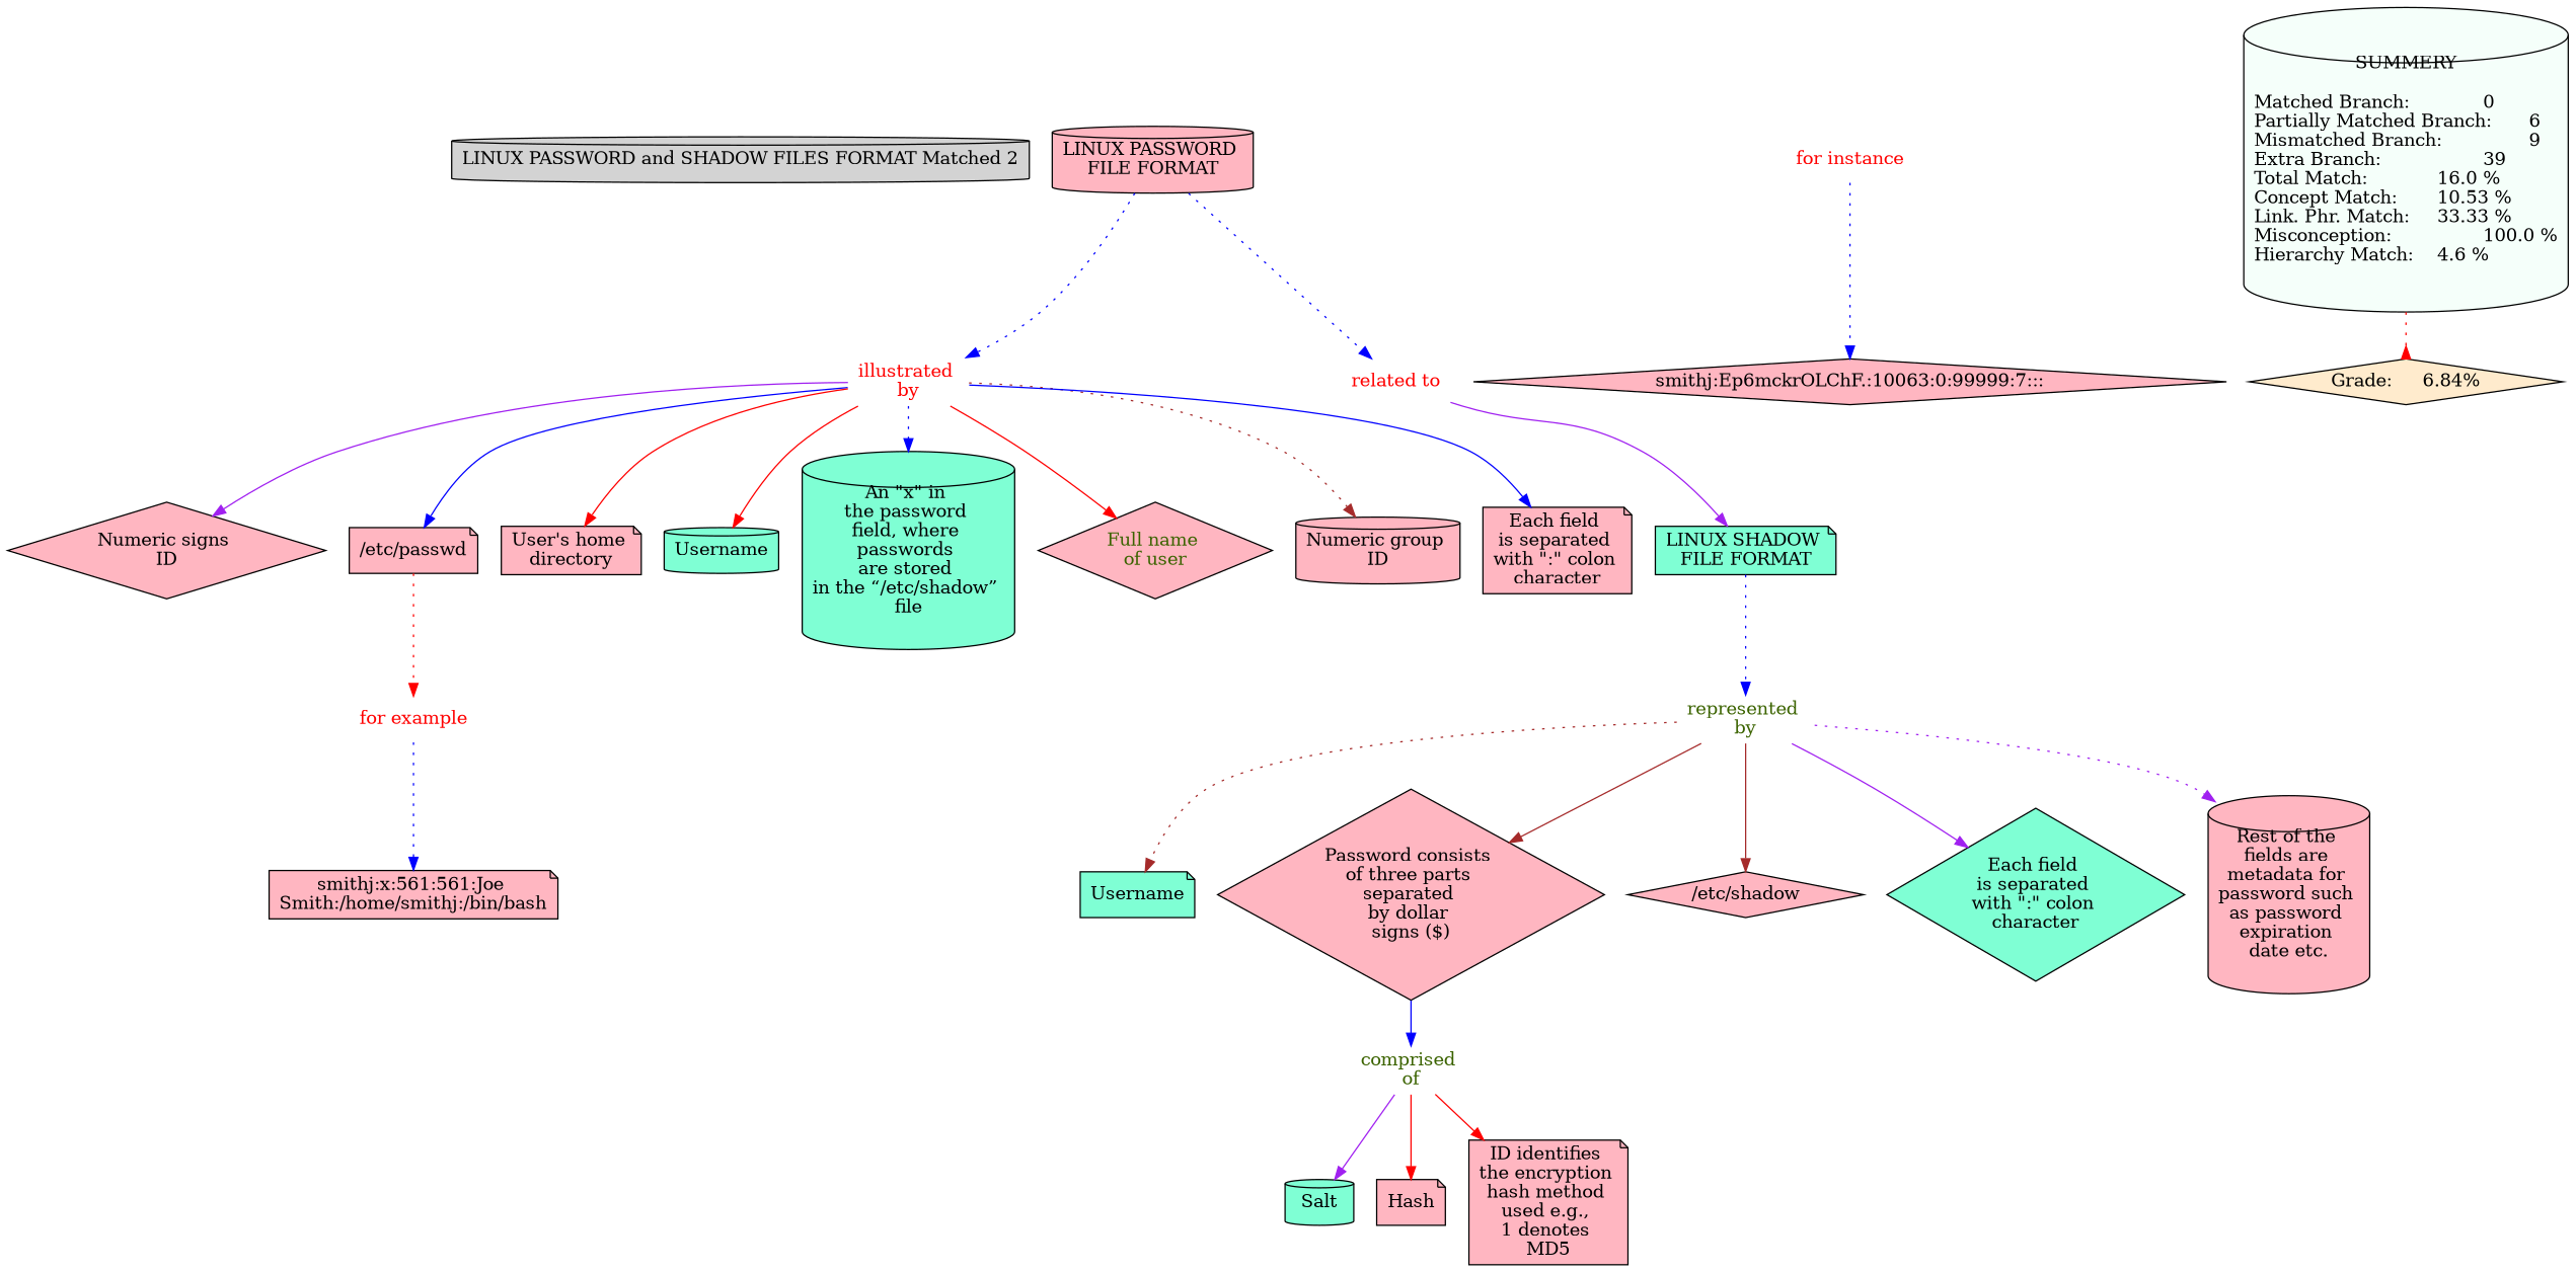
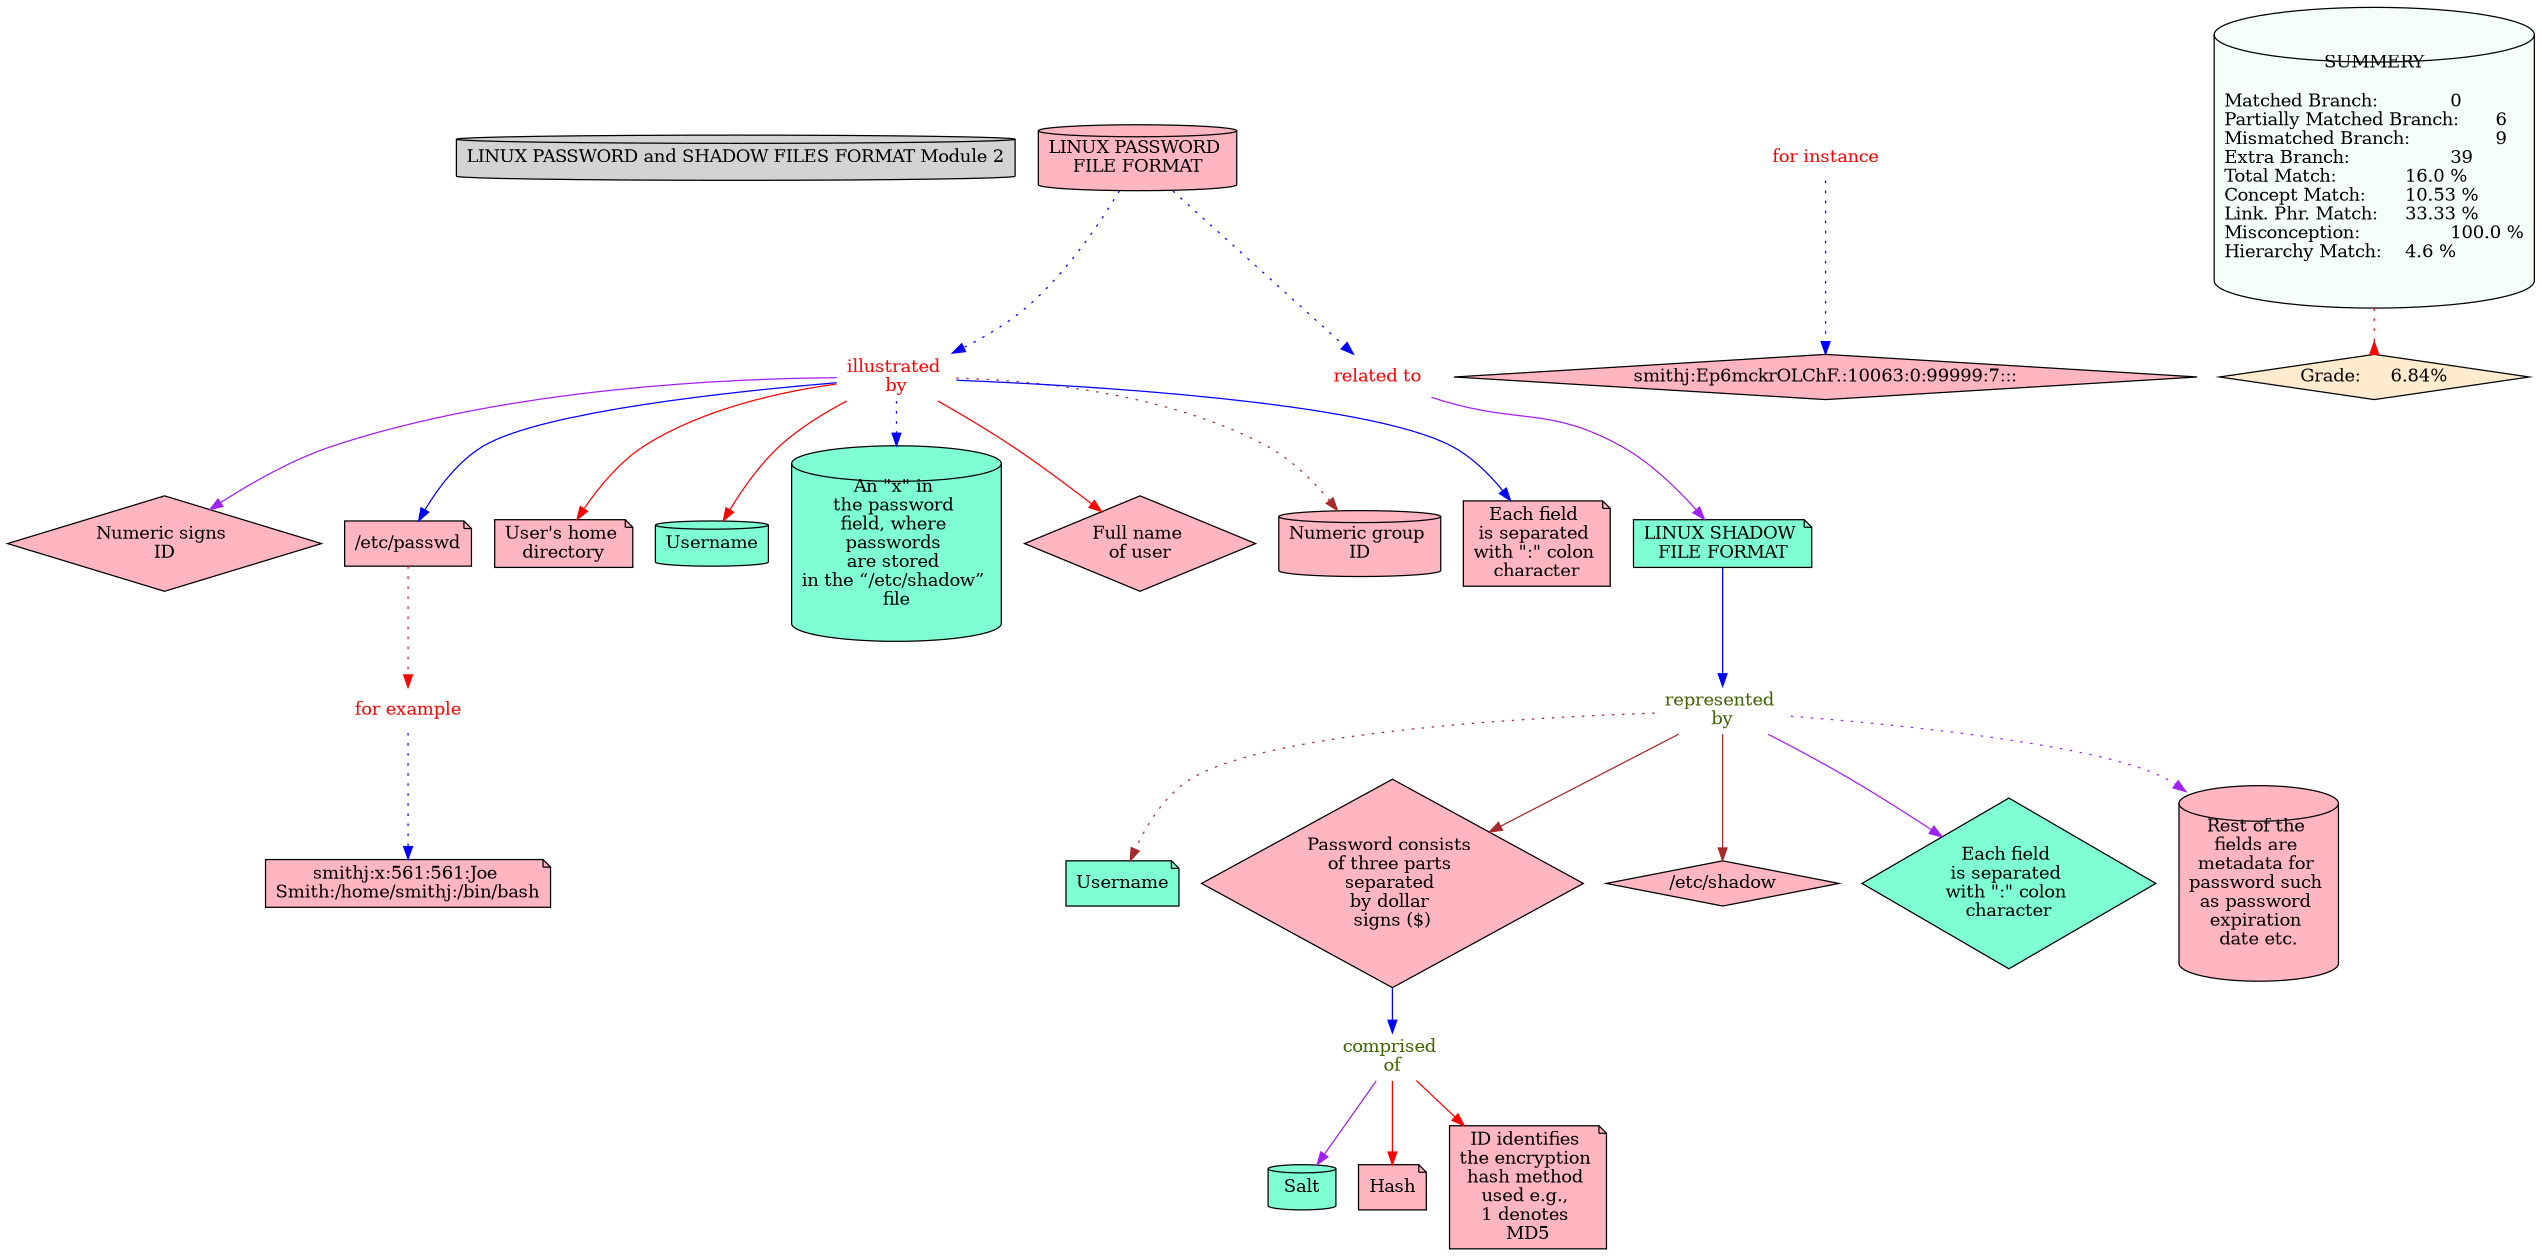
  digraph {
    node [Gsplines=true shape=cylinder style=filled fillcolor="#FFB6C1"]
    edge [color=blue constraint=true style=solid]
-   n1 [label="LINUX PASSWORD and SHADOW FILES FORMAT Matched 2" fillcolor=""]
+   n1 [label="LINUX PASSWORD and SHADOW FILES FORMAT Module 2" fillcolor=""]
    n2 [fontcolor="#3B6300" label="represented \nby" shape=none style="" fillcolor=""]
    n3 [fillcolor=aquamarine label=Username shape=note]
    n4 [label="Password consists \nof three parts \nseparated \nby dollar \nsigns ($)" shape=diamond]
    n5 [label="/etc/shadow" shape=diamond]
    n6 [fillcolor=aquamarine label="Each field \nis separated \nwith \":\" colon \ncharacter" shape=diamond]
    n7 [label="Rest of the \nfields are \nmetadata for \npassword such \nas password \nexpiration \ndate etc."]
    n8 [fontcolor="#3B6300" label="comprised \nof" shape=none style="" fillcolor=""]
    n9 [fillcolor=aquamarine label=Salt]
    n10 [label=Hash shape=note]
    n11 [label="ID identifies \nthe encryption \nhash method \nused e.g., \n1 denotes \nMD5" shape=note]
    n12 [fontcolor=red label="illustrated \nby" shape=none style="" fillcolor=""]
    n13 [label="Numeric signs \nID" shape=diamond]
    n14 [label="/etc/passwd" shape=note]
    n15 [label="User's home \ndirectory" shape=note]
    n16 [fillcolor=aquamarine label=Username]
    n17 [fillcolor=aquamarine label="An \"x\" in \nthe password \nfield, where \npasswords \nare stored \nin the “/etc/shadow” \nfile"]
-   n18 [label="Full name \nof user" shape=diamond fontcolor="#3B6300"]
+   n18 [label="Full name \nof user" shape=diamond]
    n19 [label="Numeric group \nID"]
    n20 [label="Each field \nis separated \nwith \":\" colon \ncharacter" shape=note]
    n21 [fontcolor=red label="for example\n" shape=none style="" fillcolor=""]
    n22 [label="smithj:x:561:561:Joe \nSmith:/home/smithj:/bin/bash" shape=note]
    n23 [fontcolor=red label="for instance\n" shape=none style="" fillcolor=""]
    n24 [label="smithj:Ep6mckrOLChF.:10063:0:99999:7:::" shape=diamond]
    n25 [fillcolor=aquamarine label="LINUX SHADOW \nFILE FORMAT\n" shape=note]
    n26 [label="LINUX PASSWORD \nFILE FORMAT\n"]
    n27 [fontcolor=red label="related to\n" shape=none style="" fillcolor=""]
    n28 [fillcolor="#F5FFFA" label="SUMMERY\n\nMatched Branch:		0\lPartially Matched Branch:	6\lMismatched Branch:		9\lExtra Branch:			39\lTotal Match:		16.0 %\lConcept Match:	10.53 %\lLink. Phr. Match:	33.33 %\lMisconception:		100.0 %\lHierarchy Match:	4.6 %\l"]
    n29 [fillcolor="#FFEBCD" label="Grade:	6.84%" shape=diamond]
    n2 -> n3 [color=brown style=dotted]
    n2 -> n4 [color=brown]
    n2 -> n5 [color=brown]
    n2 -> n6 [color=purple]
    n2 -> n7 [color=purple style=dotted]
    n4 -> n8
    n8 -> n9 [color=purple]
    n8 -> n10 [color=red]
    n8 -> n11 [color=red]
    n12 -> n13 [color=purple]
    n12 -> n14
    n12 -> n15 [color=red]
    n12 -> n16 [color=red]
    n12 -> n17 [style=dotted]
    n12 -> n18 [color=red]
    n12 -> n19 [color=brown style=dotted]
    n12 -> n20
    n14 -> n21 [color=red style=dotted]
    n21 -> n22 [style=dotted]
    n23 -> n24 [style=dotted]
-   n25 -> n2 [style=dotted]
+   n25 -> n2
    n26 -> n12 [style=dotted]
    n26 -> n27 [style=dotted]
    n27 -> n25 [color=purple]
    n28 -> n29 [arrowhead=inv color=red style=dotted]
  }
